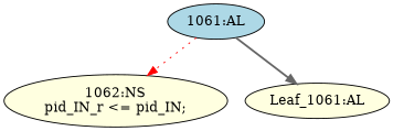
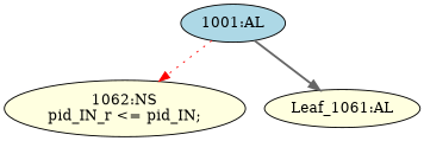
  strict digraph {
    node [fillcolor=lightyellow style=filled]
    edge [cond="[]" lineno=None]
-   n1 [ast="<pyverilog.vparser.ast.Always object at 0x7fae5e1ca3d0>" clk_sens=True fillcolor=lightblue label="1061:AL" sens="['clk']" statements="[]" typ=Always use_var="['pid_IN']"]
+   n1 [ast="<pyverilog.vparser.ast.Always object at 0x7fae5e1ca3d0>" clk_sens=True fillcolor=lightblue label="1001:AL" sens="['clk']" statements="[]" typ=Always use_var="['pid_IN']"]
    n2 [ast="<pyverilog.vparser.ast.NonblockingSubstitution object at 0x7fae5e1ca510>" label="1062:NS\npid_IN_r <= pid_IN;" statements="[<pyverilog.vparser.ast.NonblockingSubstitution object at 0x7fae5e1ca510>]" typ=NonblockingSubstitution]
    n3 [def_var="['pid_IN_r']" label="Leaf_1061:AL"]
    n1 -> n2 [color=red style=dotted]
    n1 -> n3 [color=gray40 style=bold]
  }
